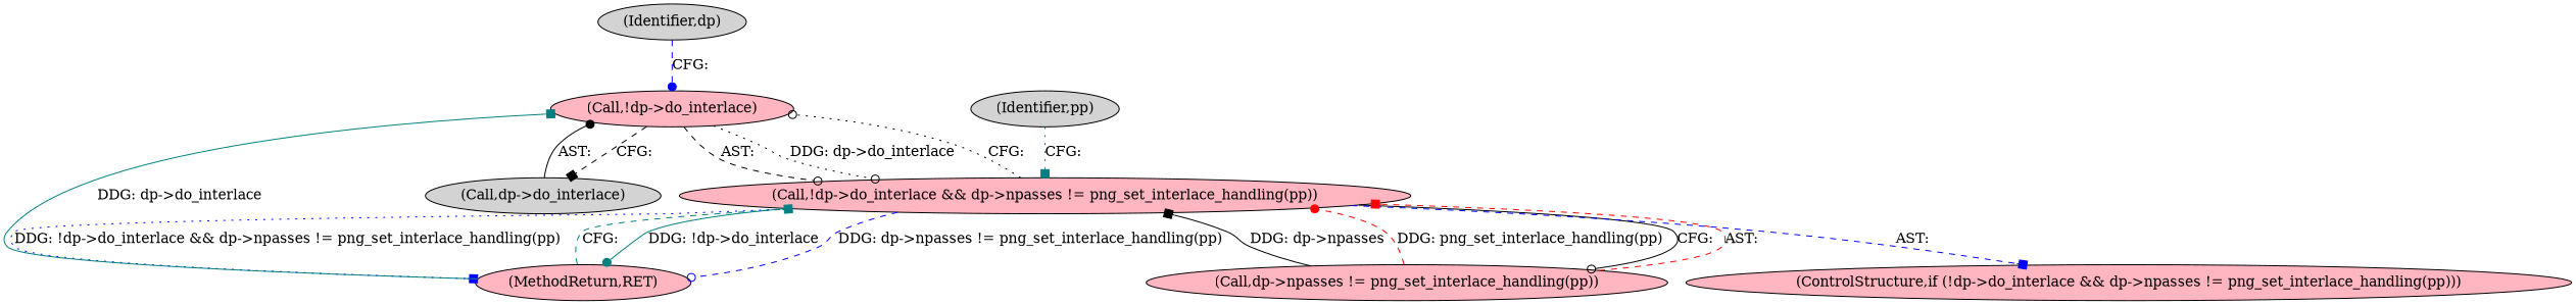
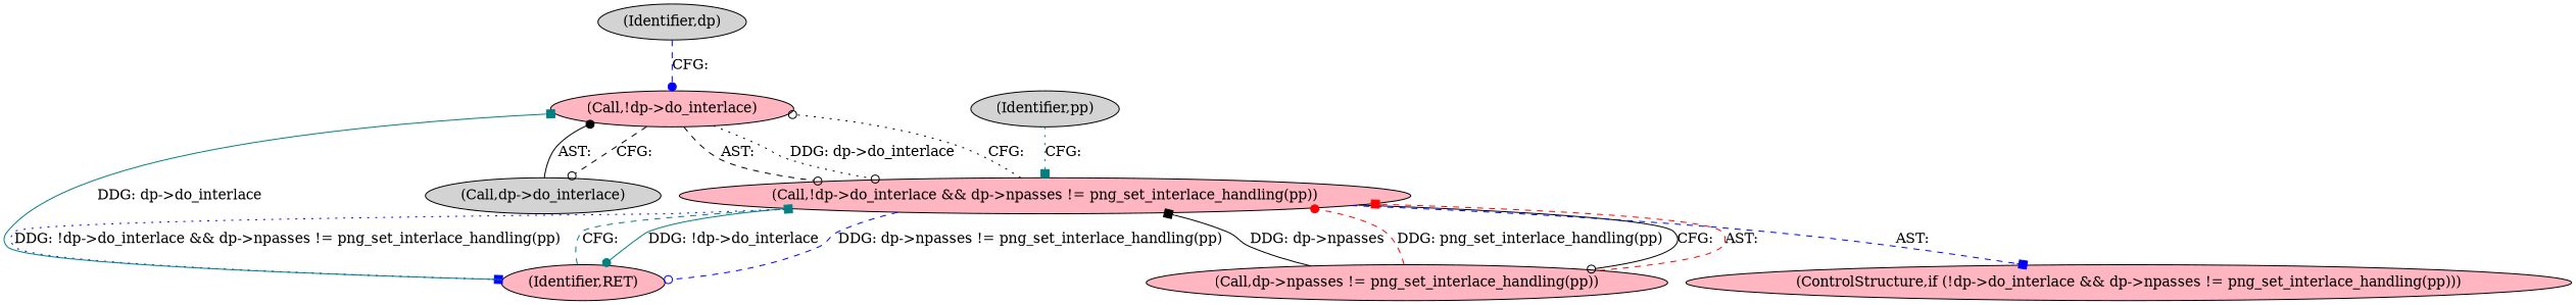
  digraph {
    node [fillcolor=lightpink style=filled]
    edge [arrowhead=box color=black style=dashed]
    n1 [label="(Call,!dp->do_interlace)"]
    n2 [label="(Call,!dp->do_interlace && dp->npasses != png_set_interlace_handling(pp))"]
    n3 [fillcolor=lightgrey label="(Call,dp->do_interlace)"]
-   n4 [label="(MethodReturn,RET)"]
+   n4 [label="(Identifier,RET)"]
    n5 [label="(Call,dp->npasses != png_set_interlace_handling(pp))"]
    n6 [label="(ControlStructure,if (!dp->do_interlace && dp->npasses != png_set_interlace_handling(pp)))"]
    n7 [fillcolor=lightgrey label="(Identifier,dp)"]
    n8 [fillcolor=lightgrey label="(Identifier,pp)"]
    n1 -> n2 [arrowhead=odot label="AST: "]
    n1 -> n2 [arrowhead=odot label="DDG: dp->do_interlace" style=dotted]
-   n1 -> n3 [label="CFG: "]
+   n1 -> n3 [arrowhead=odot label="CFG: "]
    n2 -> n1 [arrowhead=odot label="CFG: " style=dotted]
    n2 -> n4 [arrowhead=dot color=teal label="DDG: !dp->do_interlace" style=solid]
    n2 -> n4 [arrowhead=odot color=blue label="DDG: dp->npasses != png_set_interlace_handling(pp)"]
    n2 -> n4 [color=blue label="DDG: !dp->do_interlace && dp->npasses != png_set_interlace_handling(pp)" style=dotted]
    n2 -> n5 [arrowhead=odot label="CFG: " style=solid]
    n2 -> n6 [color=blue label="AST: "]
    n3 -> n1 [arrowhead=dot label="AST: " style=solid]
    n4 -> n1 [color=teal label="DDG: dp->do_interlace" style=solid]
    n4 -> n2 [color=teal label="CFG: "]
    n5 -> n2 [color=red label="AST: "]
    n5 -> n2 [label="DDG: dp->npasses" style=solid]
    n5 -> n2 [arrowhead=dot color=red label="DDG: png_set_interlace_handling(pp)"]
    n7 -> n1 [arrowhead=dot color=blue label="CFG: "]
    n8 -> n2 [color=teal label="CFG: " style=dotted]
  }
